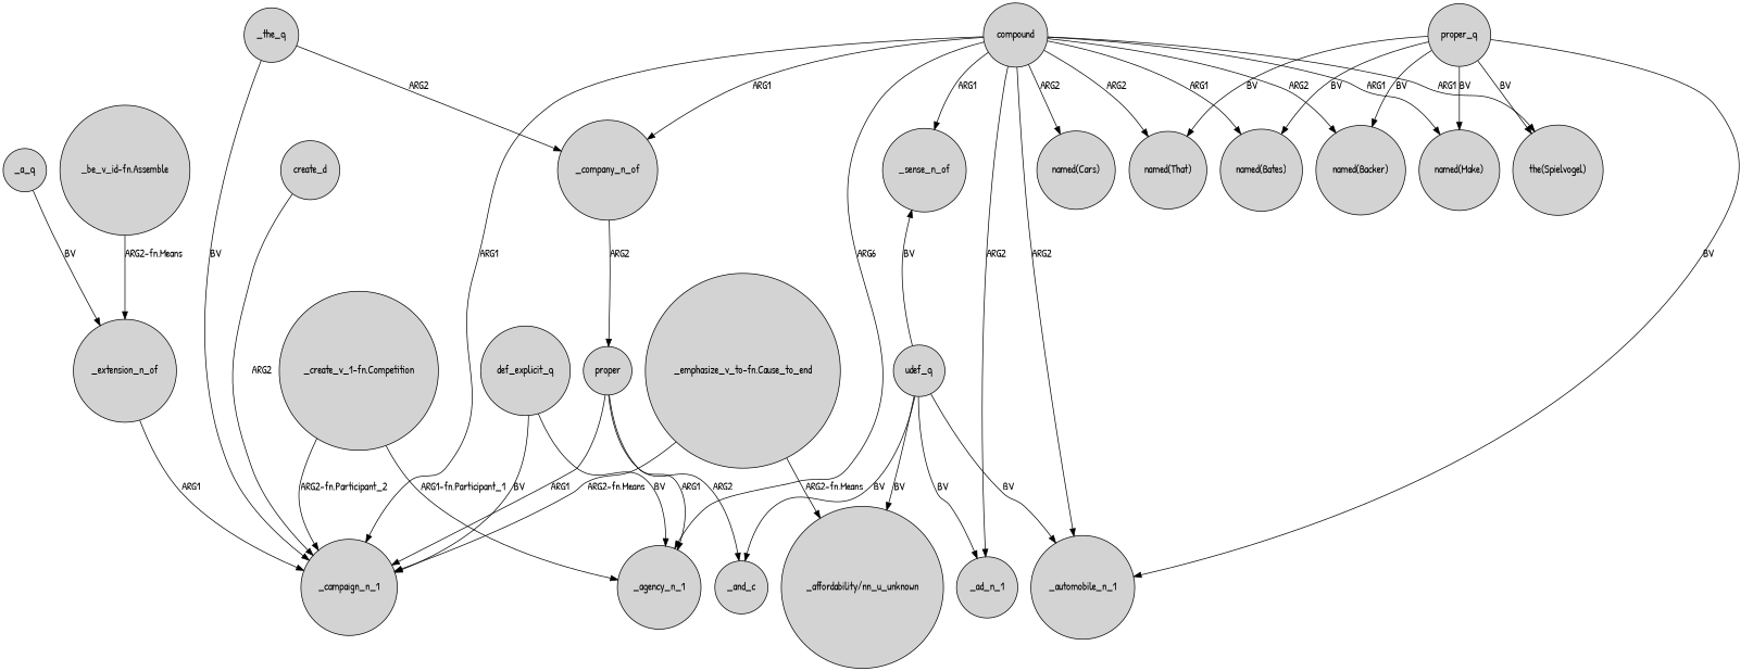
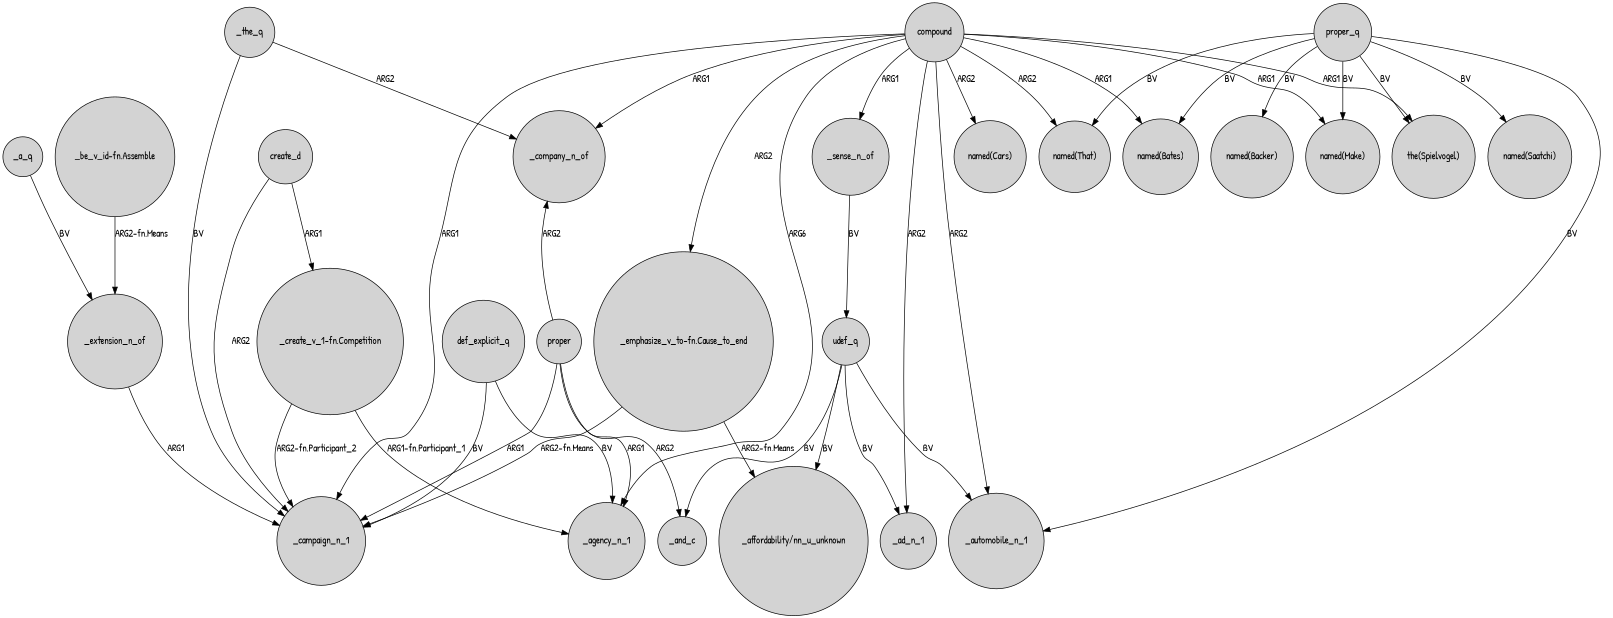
  digraph {
    fontname="Patrick Hand"
    node [fontname="Patrick Hand" shape=circle style=filled]
    edge [fontname="Patrick Hand"]
    def_explicit_q
    _campaign_n_1
    _agency_n_1
    compound
    "named(Bates)"
    "named(Cars)"
    "named(Backer)"
    _company_n_of
    _automobile_n_1
    "named(Make)"
    _ad_n_1
    n12 [label="the(Spielvogel)"]
    _sense_n_of
    "named(That)"
    proper_q
+   "named(Saatchi)"
    _the_q
    "_create_v_1-fn.Competition"
    udef_q
    "_affordability/nn_u_unknown"
    _and_c
    n22 [label=create_d]
    _a_q
    _extension_n_of
    n25 [label=proper]
    "_be_v_id-fn.Assemble"
    "_emphasize_v_to-fn.Cause_to_end"
    def_explicit_q -> _campaign_n_1 [label=BV]
    def_explicit_q -> _agency_n_1 [label=BV]
    compound -> _campaign_n_1 [label=ARG1]
    compound -> _agency_n_1 [label=ARG6]
    compound -> "named(Bates)" [label=ARG1]
    compound -> "named(Cars)" [label=ARG2]
-   compound -> "named(Backer)" [label=ARG2]
+   compound -> "_emphasize_v_to-fn.Cause_to_end" [label=ARG2]
    compound -> _company_n_of [label=ARG1]
    compound -> _automobile_n_1 [label=ARG2]
    compound -> "named(Make)" [label=ARG1]
    compound -> _ad_n_1 [label=ARG2]
    compound -> n12 [label=ARG1]
    compound -> _sense_n_of [label=ARG1]
    compound -> "named(That)" [label=ARG2]
    proper_q -> "named(Bates)" [label=BV]
    proper_q -> "named(Backer)" [label=BV]
    proper_q -> _automobile_n_1 [label=BV]
    proper_q -> "named(Make)" [label=BV]
    proper_q -> n12 [label=BV]
    proper_q -> "named(That)" [label=BV]
+   proper_q -> "named(Saatchi)" [label=BV]
    _the_q -> _campaign_n_1 [label=BV]
    _the_q -> _company_n_of [label=ARG2]
    "_create_v_1-fn.Competition" -> _campaign_n_1 [label="ARG2-fn.Participant_2"]
    "_create_v_1-fn.Competition" -> _agency_n_1 [label="ARG1-fn.Participant_1"]
    udef_q -> _automobile_n_1 [label=BV]
    udef_q -> _ad_n_1 [label=BV]
-   udef_q -> _sense_n_of [label=BV]
+   _sense_n_of -> udef_q [label=BV]
    udef_q -> "_affordability/nn_u_unknown" [label=BV]
    udef_q -> _and_c [label=BV]
    n22 -> _campaign_n_1 [label=ARG2]
+   n22 -> "_create_v_1-fn.Competition" [label=ARG1]
    _a_q -> _extension_n_of [label=BV]
    _extension_n_of -> _campaign_n_1 [label=ARG1]
    n25 -> _campaign_n_1 [label=ARG1]
    n25 -> _agency_n_1 [label=ARG1]
-   _company_n_of -> n25 [label=ARG2]
+   n25 -> _company_n_of [label=ARG2]
    n25 -> _and_c [label=ARG2]
    "_be_v_id-fn.Assemble" -> _extension_n_of [label="ARG2-fn.Means"]
    "_emphasize_v_to-fn.Cause_to_end" -> _campaign_n_1 [label="ARG2-fn.Means"]
    "_emphasize_v_to-fn.Cause_to_end" -> "_affordability/nn_u_unknown" [label="ARG2-fn.Means"]
  }
